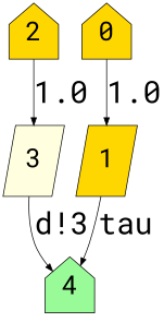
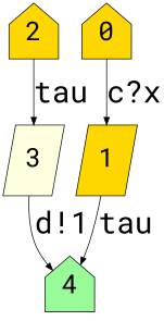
  digraph {
    fontname="Roboto Mono"
    node [fillcolor=gold fontname="Roboto Mono" fontsize=35 shape=house style=filled]
    edge [fontname="Roboto Mono" fontsize=40]
    1 [shape=parallelogram]
    0
    4 [fillcolor=palegreen]
    3 [fillcolor=lightyellow shape=parallelogram]
    2
    1 -> 4 [label=tau]
-   0 -> 1 [label=1.0]
-   3 -> 4 [label="d!3"]
-   2 -> 3 [label=1.0]
+   0 -> 1 [label="c?x"]
+   3 -> 4 [label="d!1"]
+   2 -> 3 [label=tau]
  }
